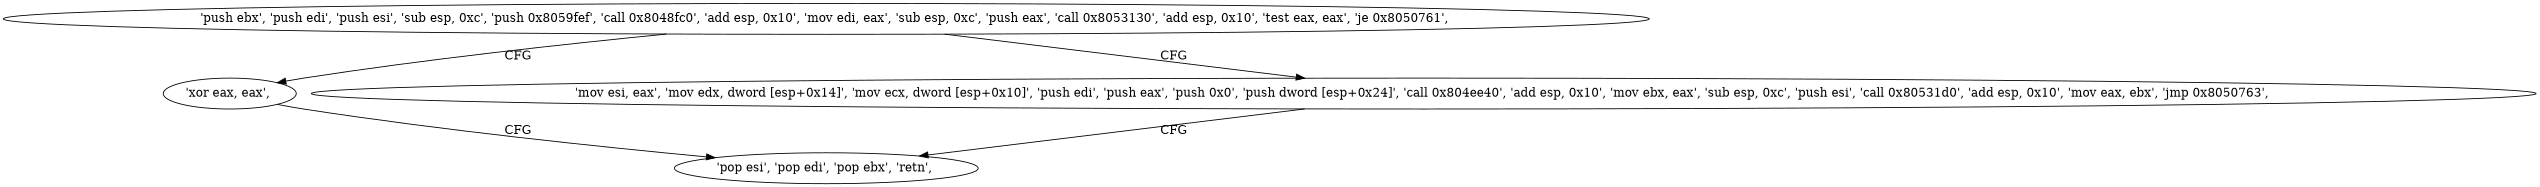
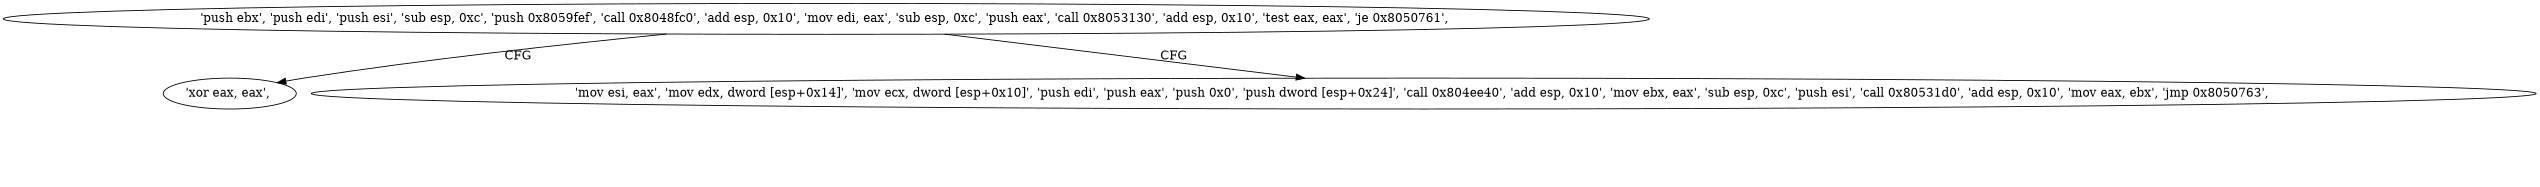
  digraph {
    n1 [label="'push ebx', 'push edi', 'push esi', 'sub esp, 0xc', 'push 0x8059fef', 'call 0x8048fc0', 'add esp, 0x10', 'mov edi, eax', 'sub esp, 0xc', 'push eax', 'call 0x8053130', 'add esp, 0x10', 'test eax, eax', 'je 0x8050761', "]
    n2 [label="'xor eax, eax', "]
    n3 [label="'mov esi, eax', 'mov edx, dword [esp+0x14]', 'mov ecx, dword [esp+0x10]', 'push edi', 'push eax', 'push 0x0', 'push dword [esp+0x24]', 'call 0x804ee40', 'add esp, 0x10', 'mov ebx, eax', 'sub esp, 0xc', 'push esi', 'call 0x80531d0', 'add esp, 0x10', 'mov eax, ebx', 'jmp 0x8050763', "]
-   n4 [label="'pop esi', 'pop edi', 'pop ebx', 'retn', "]
    n1 -> n2 [label=CFG]
    n1 -> n3 [label=CFG]
-   n2 -> n4 [label=CFG]
-   n3 -> n4 [label=CFG]
  }
